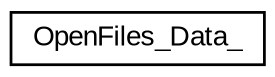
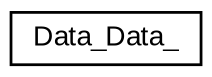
  digraph {
    rankdir=LR
    fontname="Liberation Sans"
-   n1 [color=black fillcolor=white fontname="Liberation Sans" fontsize=10 height=0.2 label=OpenFiles_Data_ shape=record style=filled width=0.4]
+   n1 [color=black fillcolor=white fontname="Liberation Sans" fontsize=10 height=0.2 label=Data_Data_ shape=record style=filled width=0.4]
  }
